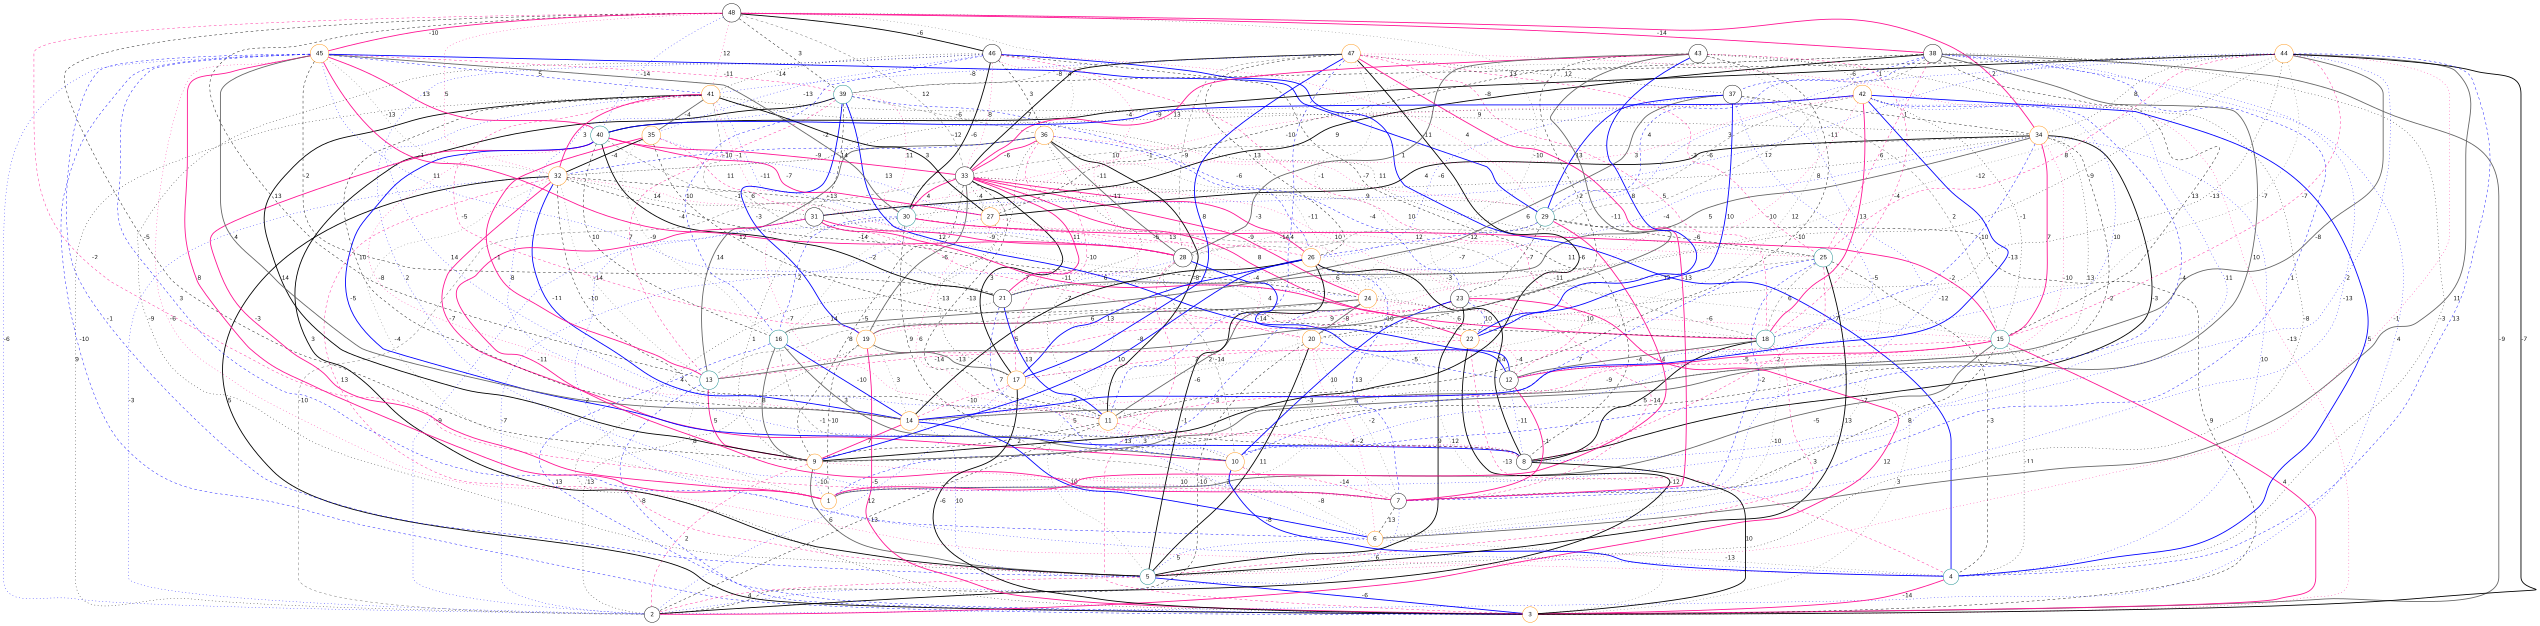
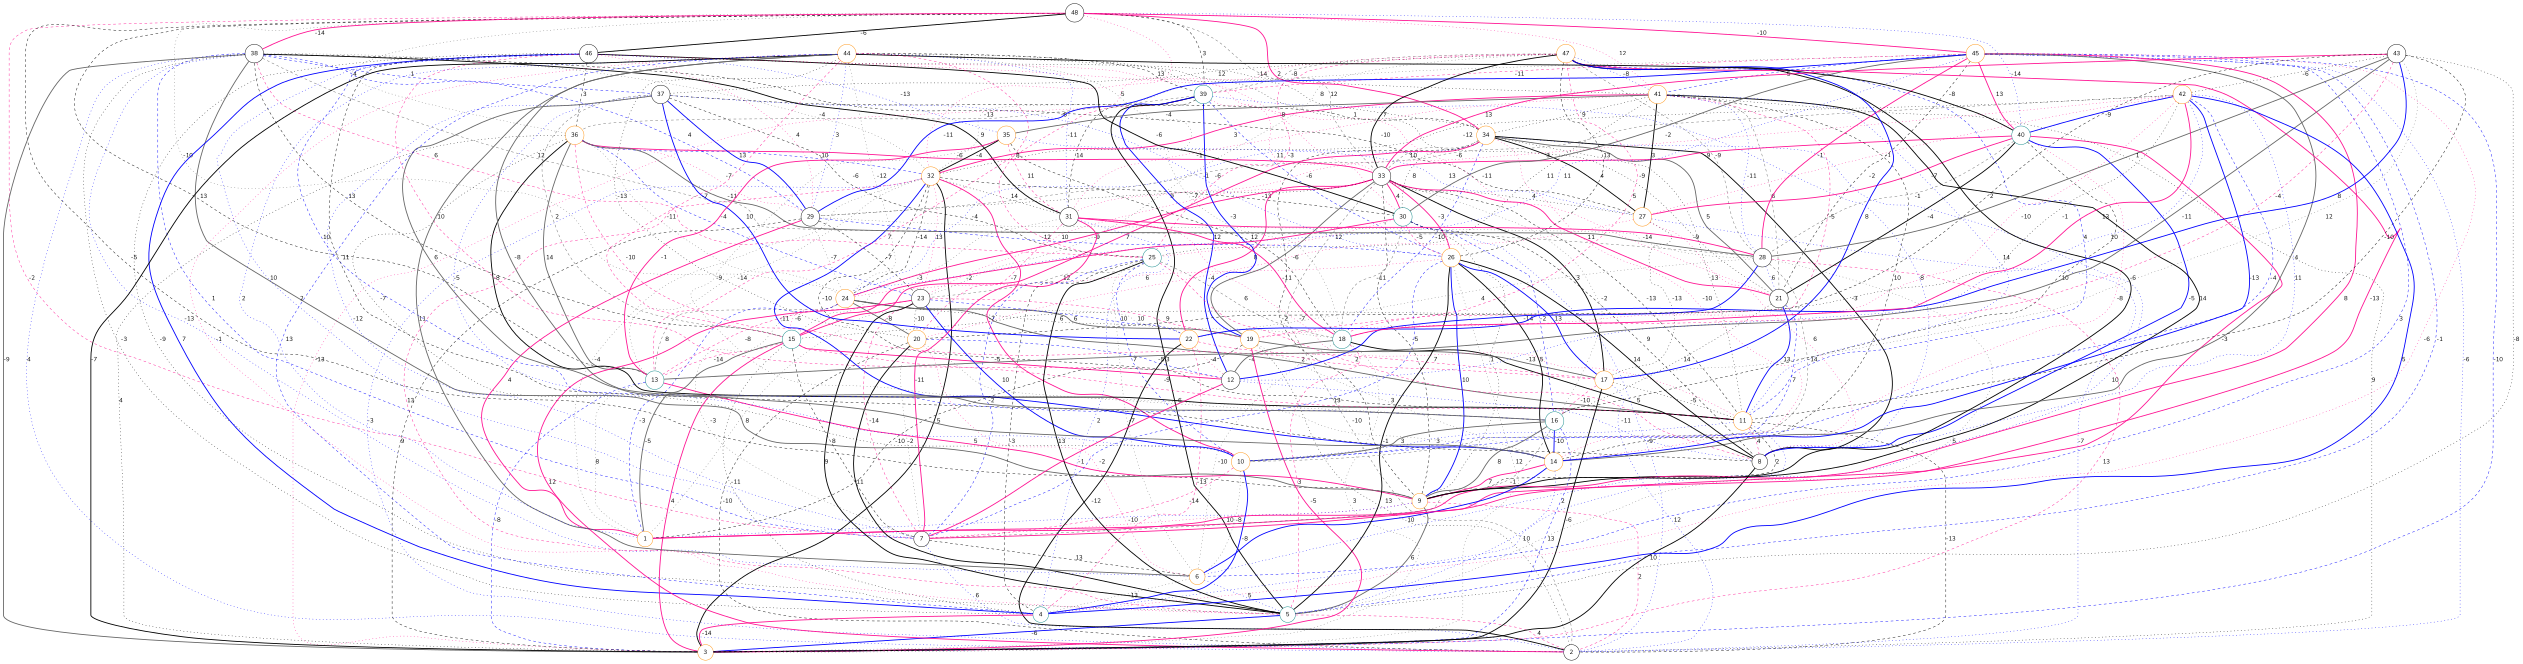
  graph {
    fontname=Nunito
    node [color=darkorange fontname=Nunito shape=circle]
    edge [color=deeppink fontname=Nunito style=dotted]
    48 [color=black]
    7 [color=black]
    9
    13 [color=teal]
    24
    32
    33 [color=black]
    34
    36
    38 [color=black]
    39 [color=teal]
    40 [color=teal]
    41
    45
    46 [color=black]
    2 [color=black]
    6
    5 [color=teal]
    1
    3
    11
    18 [color=teal]
    15 [color=teal]
    20
    22
    19
    23 [color=black]
    30 [color=teal]
    14
    31 [color=black]
    10
    26
    17
    16 [color=teal]
    21 [color=black]
-   29 [color=teal]
+   29 [color=black]
    27
    4 [color=teal]
    8 [color=black]
    28 [color=black]
    25 [color=teal]
    37 [color=black]
    12 [color=black]
    35
    47
    44
    43 [color=black]
    42
    48 -- 7 [label=-2 style=dashed]
    48 -- 9 [color=black label=-5 style=dashed]
    48 -- 13 [color=black label=13 style=dashed]
    48 -- 24 [color=gray40 label=-10]
    48 -- 32 [label=5]
    48 -- 33 [color=gray40 label=12 style=dashed]
    48 -- 34 [label=2 style=bold]
    48 -- 36 [color=gray40 label=4]
    48 -- 38 [label=-14 style=bold]
    48 -- 39 [color=black label=3 style=dashed]
    48 -- 40 [color=blue label=-14]
    48 -- 41 [label=12]
    48 -- 45 [label=-10 style=bold]
    48 -- 46 [color=black label=-6 style=bold]
    7 -- 2 [color=blue label=6]
    7 -- 6 [color=black label=13 style=dashed]
    9 -- 7 [label=10]
    9 -- 2 [label=2 style=dashed]
    9 -- 5 [color=gray40 label=6 style=bold]
    9 -- 1 [color=blue label=-10]
    13 -- 9 [label=5 style=bold]
    13 -- 1 [color=gray40 label=8]
    13 -- 3 [color=blue label=-8 style=dashed]
    24 -- 7 [color=gray40 label=-3]
    24 -- 13 [color=gray40 label=8 style=dashed]
    24 -- 1 [color=blue label=-3 style=dashed]
    24 -- 11 [color=gray40 label=2 style=bold]
    24 -- 18 [color=gray40 label=10]
    24 -- 15 [label=-6]
    24 -- 20 [color=gray40 label=-8 style=bold]
    24 -- 22 [color=black label=6]
    24 -- 19 [color=gray40 label=6 style=bold]
    32 -- 13 [color=gray40 label=-14]
    32 -- 24 [color=black label=-14 style=dashed]
    32 -- 2 [color=blue label=-3]
    32 -- 5 [label=13 style=dashed]
    32 -- 1 [color=gray40 label=-4]
    32 -- 3 [color=black label=5 style=bold]
    32 -- 11 [color=black label=-10 style=dashed]
    32 -- 23 [label=13]
    32 -- 30 [color=black label=-13 style=dashed]
    32 -- 14 [color=blue label=-11 style=bold]
    32 -- 31 [color=black label=14]
    32 -- 10 [label=-7 style=bold]
    33 -- 9 [color=black label=-5 style=dashed]
    33 -- 24 [label=-9 style=bold]
    33 -- 2 [color=gray40 label=-10 style=dashed]
    33 -- 11 [color=black label=-13 style=dashed]
    33 -- 22 [label=8 style=bold]
    33 -- 19 [color=gray40 label=-6 style=bold]
    33 -- 23 [label=10]
    33 -- 30 [label=4 style=bold]
    33 -- 26 [label=-3 style=bold]
    33 -- 17 [color=black label=3 style=bold]
    33 -- 16 [color=gray40 label=-2]
    33 -- 21 [label=11 style=bold]
    33 -- 29 [color=black label=9]
    33 -- 27 [color=black label=4]
    34 -- 9 [color=black label=-2 style=dashed]
    34 -- 24 [color=blue label=-4]
    34 -- 33 [color=gray40 label=10 style=dashed]
    34 -- 11 [color=black label=13]
    34 -- 18 [color=blue label=-10 style=dashed]
    34 -- 15 [label=7 style=bold]
    34 -- 30 [color=black label=8]
    34 -- 14 [label=-10]
    34 -- 21 [color=gray40 label=5 style=bold]
    34 -- 27 [color=black label=4 style=bold]
    34 -- 4 [color=blue label=10]
    34 -- 8 [color=black label=-3 style=bold]
    36 -- 13 [color=gray40 label=14 style=bold]
    36 -- 24 [color=gray40 label=-11]
    36 -- 32 [color=blue label=-10 style=dashed]
    36 -- 33 [label=-6 style=bold]
    36 -- 3 [color=black label=4]
    36 -- 11 [color=black label=-8 style=bold]
    36 -- 23 [color=blue label=-4 style=dashed]
    36 -- 10 [color=black label=-7]
    36 -- 17 [label=-10 style=dashed]
    36 -- 29 [label=-7]
    36 -- 28 [color=gray40 label=-11 style=bold]
    38 -- 7 [color=blue label=1 style=dashed]
    38 -- 9 [color=gray40 label=10 style=bold]
    38 -- 32 [color=gray40 label=-4]
    38 -- 2 [color=blue label=4]
    38 -- 6 [color=blue label=-13]
    38 -- 3 [color=gray40 label=-9 style=bold]
    38 -- 15 [color=black label=13 style=dashed]
    38 -- 31 [color=black label=9 style=bold]
    38 -- 29 [color=blue label=4 style=dashed]
    38 -- 27 [color=black label=-10 style=dashed]
    38 -- 4 [color=black label=-3]
    38 -- 28 [color=gray40 label=12 style=dashed]
    38 -- 25 [label=6 style=dashed]
    38 -- 37 [color=blue label=1 style=dashed]
    39 -- 13 [label=7 style=dashed]
    39 -- 36 [color=gray40 label=-6 style=dashed]
    39 -- 5 [color=black label=3 style=bold]
    39 -- 19 [color=blue label=-3 style=bold]
    39 -- 30 [label=11]
    39 -- 31 [color=black label=14 style=dashed]
    39 -- 26 [color=blue label=-6 style=dashed]
    39 -- 8 [color=blue label=8]
    39 -- 12 [color=blue label=12 style=bold]
    40 -- 33 [label=-9 style=bold]
    40 -- 1 [label=-3 style=bold]
    40 -- 14 [label=-8]
    40 -- 16 [color=black label=10 style=dashed]
    40 -- 21 [color=black label=-4 style=bold]
    40 -- 27 [label=-7 style=bold]
    40 -- 8 [color=blue label=-5 style=bold]
    40 -- 28 [color=gray40 label=-1 style=dashed]
    41 -- 9 [color=black label=14 style=bold]
    41 -- 32 [label=3 style=bold]
    41 -- 34 [color=black label=9]
    41 -- 2 [color=black label=9]
    41 -- 11 [color=blue label=14]
    41 -- 19 [label=-5 style=dashed]
    41 -- 14 [color=black label=10 style=dashed]
    41 -- 31 [label=-1]
    41 -- 21 [color=gray40 label=6 style=dashed]
    41 -- 27 [color=black label=3 style=bold]
    41 -- 28 [color=blue label=-11]
    41 -- 25 [color=black label=11]
    41 -- 35 [color=gray40 label=-4 style=bold]
    45 -- 24 [color=blue label=11]
    45 -- 32 [color=gray40 label=-13]
    45 -- 39 [label=-11 style=dashed]
    45 -- 40 [label=13 style=bold]
    45 -- 41 [color=blue label=5 style=dashed]
    45 -- 2 [color=blue label=-6]
    45 -- 6 [color=blue label=3 style=dashed]
    45 -- 5 [color=blue label=-1 style=dashed]
    45 -- 1 [label=8 style=bold]
    45 -- 3 [color=blue label=-10 style=dashed]
    45 -- 30 [color=gray40 label=-2 style=bold]
    45 -- 14 [color=gray40 label=4 style=bold]
    45 -- 21 [color=black label=-2 style=dashed]
    45 -- 29 [color=blue label=-11 style=bold]
    45 -- 4 [label=-6]
    45 -- 28 [label=-1 style=bold]
    46 -- 7 [color=blue label=2]
    46 -- 33 [label=8]
    46 -- 36 [color=black label=3 style=dashed]
    46 -- 41 [color=black label=-14]
    46 -- 5 [color=black label=-9]
    46 -- 30 [color=black label=-6 style=bold]
    46 -- 16 [color=blue label=10 style=dashed]
    46 -- 21 [label=-11]
    46 -- 29 [label=4]
    46 -- 4 [color=blue label=7 style=bold]
    46 -- 8 [color=black label=11 style=dashed]
    46 -- 12 [label=10 style=dashed]
    46 -- 35 [color=blue label=-13]
    6 -- 5 [color=blue label=5]
    6 -- 4 [color=gray40 label=-13]
    5 -- 2 [label=4 style=dashed]
    5 -- 3 [color=blue label=-6 style=bold]
    11 -- 9 [color=black label=2 style=dashed]
    11 -- 2 [color=black label=-13 style=dashed]
    11 -- 6 [color=blue label=2]
    11 -- 10 [color=blue label=3]
    11 -- 8 [label=4 style=dashed]
    18 -- 6 [color=gray40 label=-10]
    18 -- 5 [label=3 style=dashed]
    18 -- 3 [color=gray40 label=3]
    18 -- 8 [color=black label=5 style=bold]
    18 -- 12 [color=gray40 label=-4 style=bold]
    15 -- 7 [color=black label=8 style=dashed]
    15 -- 13 [label=-14 style=dashed]
    15 -- 1 [color=gray40 label=-5 style=bold]
    15 -- 3 [label=4 style=bold]
    15 -- 11 [label=-9 style=dashed]
    15 -- 4 [color=black label=-11]
    15 -- 12 [label=-5 style=bold]
    20 -- 7 [color=gray40 label=-2]
    20 -- 2 [color=black label=-10 style=dashed]
    20 -- 6 [label=-2]
    20 -- 5 [color=black label=11 style=bold]
    20 -- 14 [color=gray40 label=-6]
    20 -- 12 [color=blue label=-5 style=dashed]
    22 -- 2 [color=black label=-12 style=bold]
    22 -- 17 [label=7 style=dashed]
    22 -- 4 [label=-13 style=dashed]
    22 -- 12 [label=-4]
    19 -- 2 [color=black label=13]
    19 -- 1 [color=black label=-10 style=dashed]
    19 -- 3 [label=-5 style=bold]
    19 -- 14 [color=gray40 label=3]
    19 -- 17 [color=gray40 label=-13 style=bold]
    23 -- 7 [label=-14 style=dashed]
    23 -- 13 [label=-8 style=dashed]
    23 -- 2 [label=12 style=bold]
    23 -- 5 [color=black label=9 style=bold]
    23 -- 1 [color=gray40 label=8]
    23 -- 20 [color=black label=-10]
    23 -- 22 [color=blue label=10 style=dashed]
    23 -- 19 [label=9 style=dashed]
    23 -- 10 [color=blue label=10 style=bold]
    30 -- 9 [color=black label=1]
    30 -- 2 [color=blue label=-9]
    30 -- 18 [color=gray40 label=-11 style=dashed]
    30 -- 15 [label=-2 style=bold]
    30 -- 26 [label=-5 style=dashed]
    30 -- 16 [color=blue label=-2 style=dashed]
    30 -- 8 [color=black label=9 style=dashed]
    30 -- 25 [label=12]
    14 -- 9 [label=7 style=bold]
    14 -- 6 [color=blue label=10 style=bold]
    14 -- 5 [color=blue label=10]
    31 -- 7 [label=-11 style=bold]
    31 -- 11 [label=-7]
    31 -- 18 [label=-11 style=bold]
    31 -- 15 [color=gray40 label=-3]
    31 -- 20 [label=-7 style=dashed]
    31 -- 4 [color=blue label=2]
    31 -- 28 [label=-9 style=bold]
    10 -- 7 [label=-14 style=dashed]
    10 -- 6 [color=gray40 label=-8]
    10 -- 4 [color=blue label=-8 style=bold]
    26 -- 7 [color=blue label=13 style=dashed]
    26 -- 9 [color=blue label=10 style=bold]
    26 -- 24 [label=6]
    26 -- 5 [color=black label=-1 style=bold]
    26 -- 3 [color=gray40 label=12]
    26 -- 14 [color=black label=5 style=bold]
    26 -- 17 [color=blue label=13 style=bold]
    26 -- 8 [color=black label=14 style=bold]
    17 -- 2 [color=blue label=12]
    17 -- 3 [color=black label=-6 style=bold]
    17 -- 11 [color=black label=-5]
-   17 -- 14 [label=-10 style=dashed]
+   17 -- 16 [label=-10 style=dashed]
    16 -- 7 [color=gray40 label=-1 style=dashed]
    16 -- 9 [color=gray40 label=8 style=bold]
    16 -- 3 [color=blue label=13 style=dashed]
    16 -- 14 [color=blue label=-10 style=bold]
    16 -- 10 [color=gray40 label=3 style=bold]
    21 -- 11 [color=blue label=13 style=bold]
    21 -- 10 [color=blue label=7 style=dashed]
    21 -- 16 [color=black label=14]
    29 -- 24 [color=gray40 label=-7]
    29 -- 1 [label=4 style=bold]
    29 -- 3 [color=black label=9 style=dashed]
    29 -- 23 [color=black label=-7 style=dashed]
    29 -- 26 [color=blue label=-12 style=dashed]
    29 -- 28 [color=gray40 label=-14]
    27 -- 2 [color=blue label=-7]
    27 -- 20 [label=-4]
    27 -- 17 [color=black label=-13]
    27 -- 8 [label=6]
    4 -- 3 [label=-14 style=bold]
    8 -- 3 [color=black label=10 style=bold]
    28 -- 5 [color=gray40 label=5]
    28 -- 3 [label=13 style=dashed]
    28 -- 22 [color=gray40 label=4]
    28 -- 10 [color=gray40 label=-14 style=dashed]
    28 -- 21 [color=blue label=6]
    28 -- 12 [color=blue label=-14 style=bold]
    25 -- 7 [color=blue label=-2 style=dashed]
    25 -- 6 [color=gray40 label=-7]
    25 -- 5 [color=black label=13 style=bold]
    25 -- 18 [color=gray40 label=6 style=dashed]
    25 -- 23 [color=gray40 label=12 style=dashed]
    25 -- 10 [color=blue label=7 style=dashed]
    25 -- 4 [color=black label=-3 style=dashed]
    25 -- 8 [label=2 style=dashed]
    37 -- 7 [color=blue label=-12]
    37 -- 34 [color=black label=1 style=dashed]
    37 -- 15 [color=gray40 label=2 style=dashed]
    37 -- 22 [color=blue label=10 style=bold]
    37 -- 10 [color=blue label=-5]
    37 -- 26 [color=blue label=-6]
    37 -- 16 [color=gray40 label=6 style=bold]
    37 -- 29 [color=blue label=13 style=bold]
-   29 -- 25 [color=black label=-6 style=dashed]
+   37 -- 25 [color=black label=-6 style=dashed]
    12 -- 7 [label=-1 style=bold]
    12 -- 8 [color=blue label=-11]
    35 -- 13 [label=-1 style=bold]
    35 -- 32 [color=black label=-4 style=bold]
    35 -- 18 [color=black label=12 style=dashed]
    35 -- 31 [label=11 style=dashed]
    35 -- 16 [color=gray40 label=-9]
    35 -- 27 [color=blue label=13]
    47 -- 7 [label=-13 style=bold]
    47 -- 9 [color=black label=-6 style=bold]
    47 -- 33 [color=black label=7 style=bold]
    47 -- 39 [color=gray40 label=-8 style=dashed]
    47 -- 41 [color=blue label=-8]
    47 -- 3 [label=-13]
    47 -- 11 [color=blue label=4 style=dashed]
    47 -- 18 [label=5 style=dashed]
    47 -- 23 [color=gray40 label=-1]
    47 -- 26 [color=black label=13 style=dashed]
    47 -- 17 [color=blue label=8 style=bold]
    47 -- 28 [color=gray40 label=-9 style=dashed]
    47 -- 25 [label=-3 style=dashed]
    47 -- 37 [color=black label=12]
    44 -- 24 [color=gray40 label=-12]
    44 -- 34 [color=black label=8]
    44 -- 39 [color=black label=13 style=dashed]
    44 -- 40 [color=black label=-8 style=bold]
    44 -- 6 [color=gray40 label=11 style=bold]
    44 -- 5 [label=-1]
    44 -- 1 [color=blue label=2]
    44 -- 3 [color=black label=-7 style=bold]
    44 -- 18 [color=gray40 label=-7]
    44 -- 15 [label=-7 style=dashed]
    44 -- 20 [color=black label=-13]
    44 -- 14 [color=gray40 label=-8 style=bold]
    44 -- 31 [color=blue label=-11]
    44 -- 21 [color=black label=-9]
    44 -- 29 [color=blue label=3]
    44 -- 4 [color=blue label=13 style=dashed]
    44 -- 25 [label=8 style=dashed]
    43 -- 13 [color=gray40 label=-11 style=bold]
    43 -- 33 [label=13 style=bold]
    43 -- 5 [color=black label=-8]
    43 -- 11 [color=black label=-10 style=dashed]
    43 -- 18 [label=-4 style=dashed]
    43 -- 20 [color=black label=2 style=dashed]
    43 -- 22 [color=blue label=8 style=bold]
    43 -- 17 [color=gray40 label=12]
    43 -- 28 [color=gray40 label=1 style=bold]
    43 -- 42 [color=black label=-6]
    42 -- 32 [color=black label=-12]
    42 -- 40 [color=blue label=-9 style=bold]
    42 -- 18 [label=13 style=bold]
    42 -- 15 [color=black label=-1]
    42 -- 19 [label=-10]
    42 -- 14 [color=blue label=-13 style=bold]
    42 -- 31 [label=3]
    42 -- 10 [color=blue label=-4 style=dashed]
    42 -- 29 [color=gray40 label=-6 style=dashed]
    42 -- 27 [label=-1]
    42 -- 4 [color=blue label=5 style=bold]
    42 -- 8 [color=blue label=11]
    42 -- 12 [color=blue label=10]
  }
